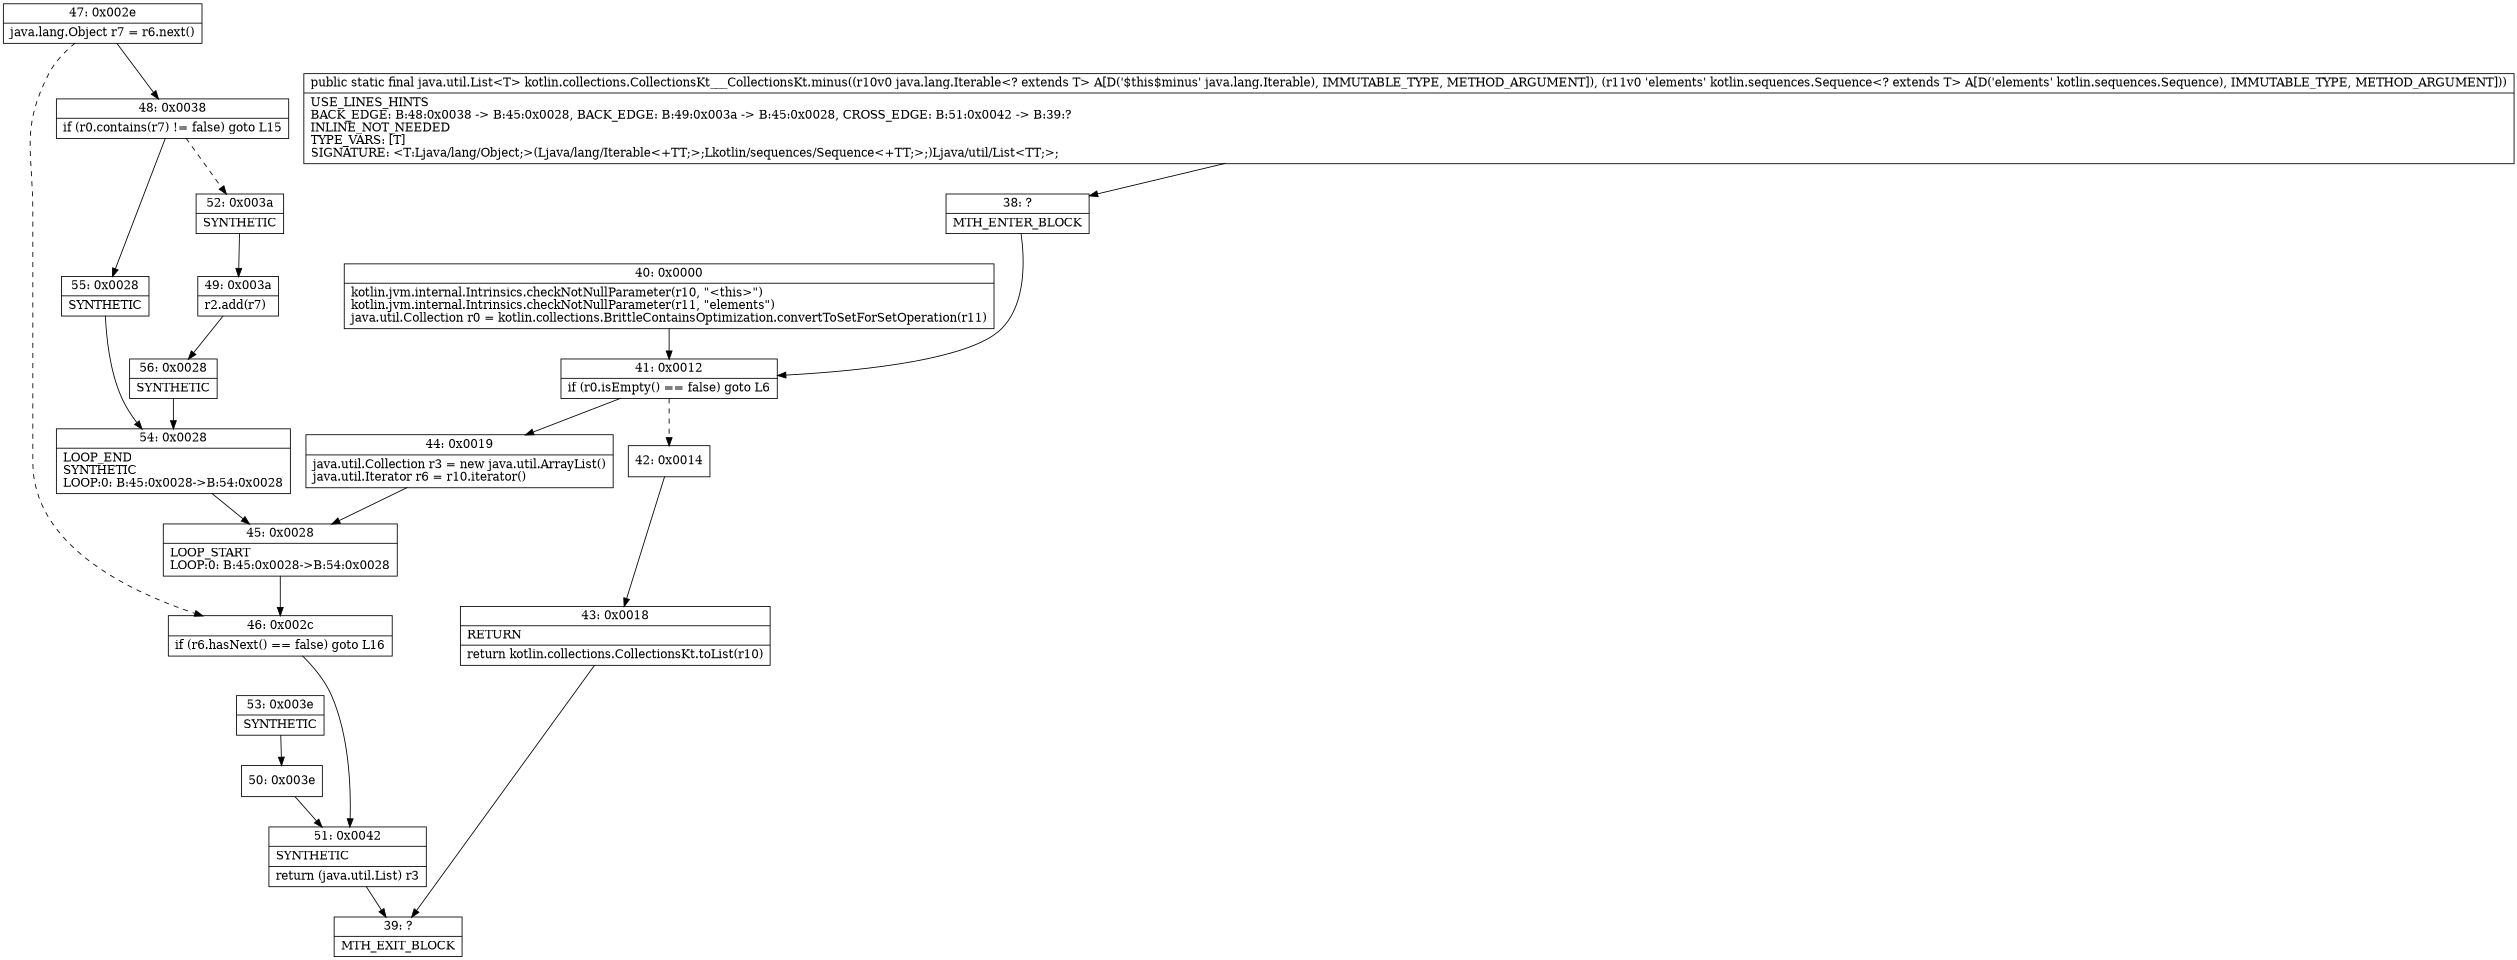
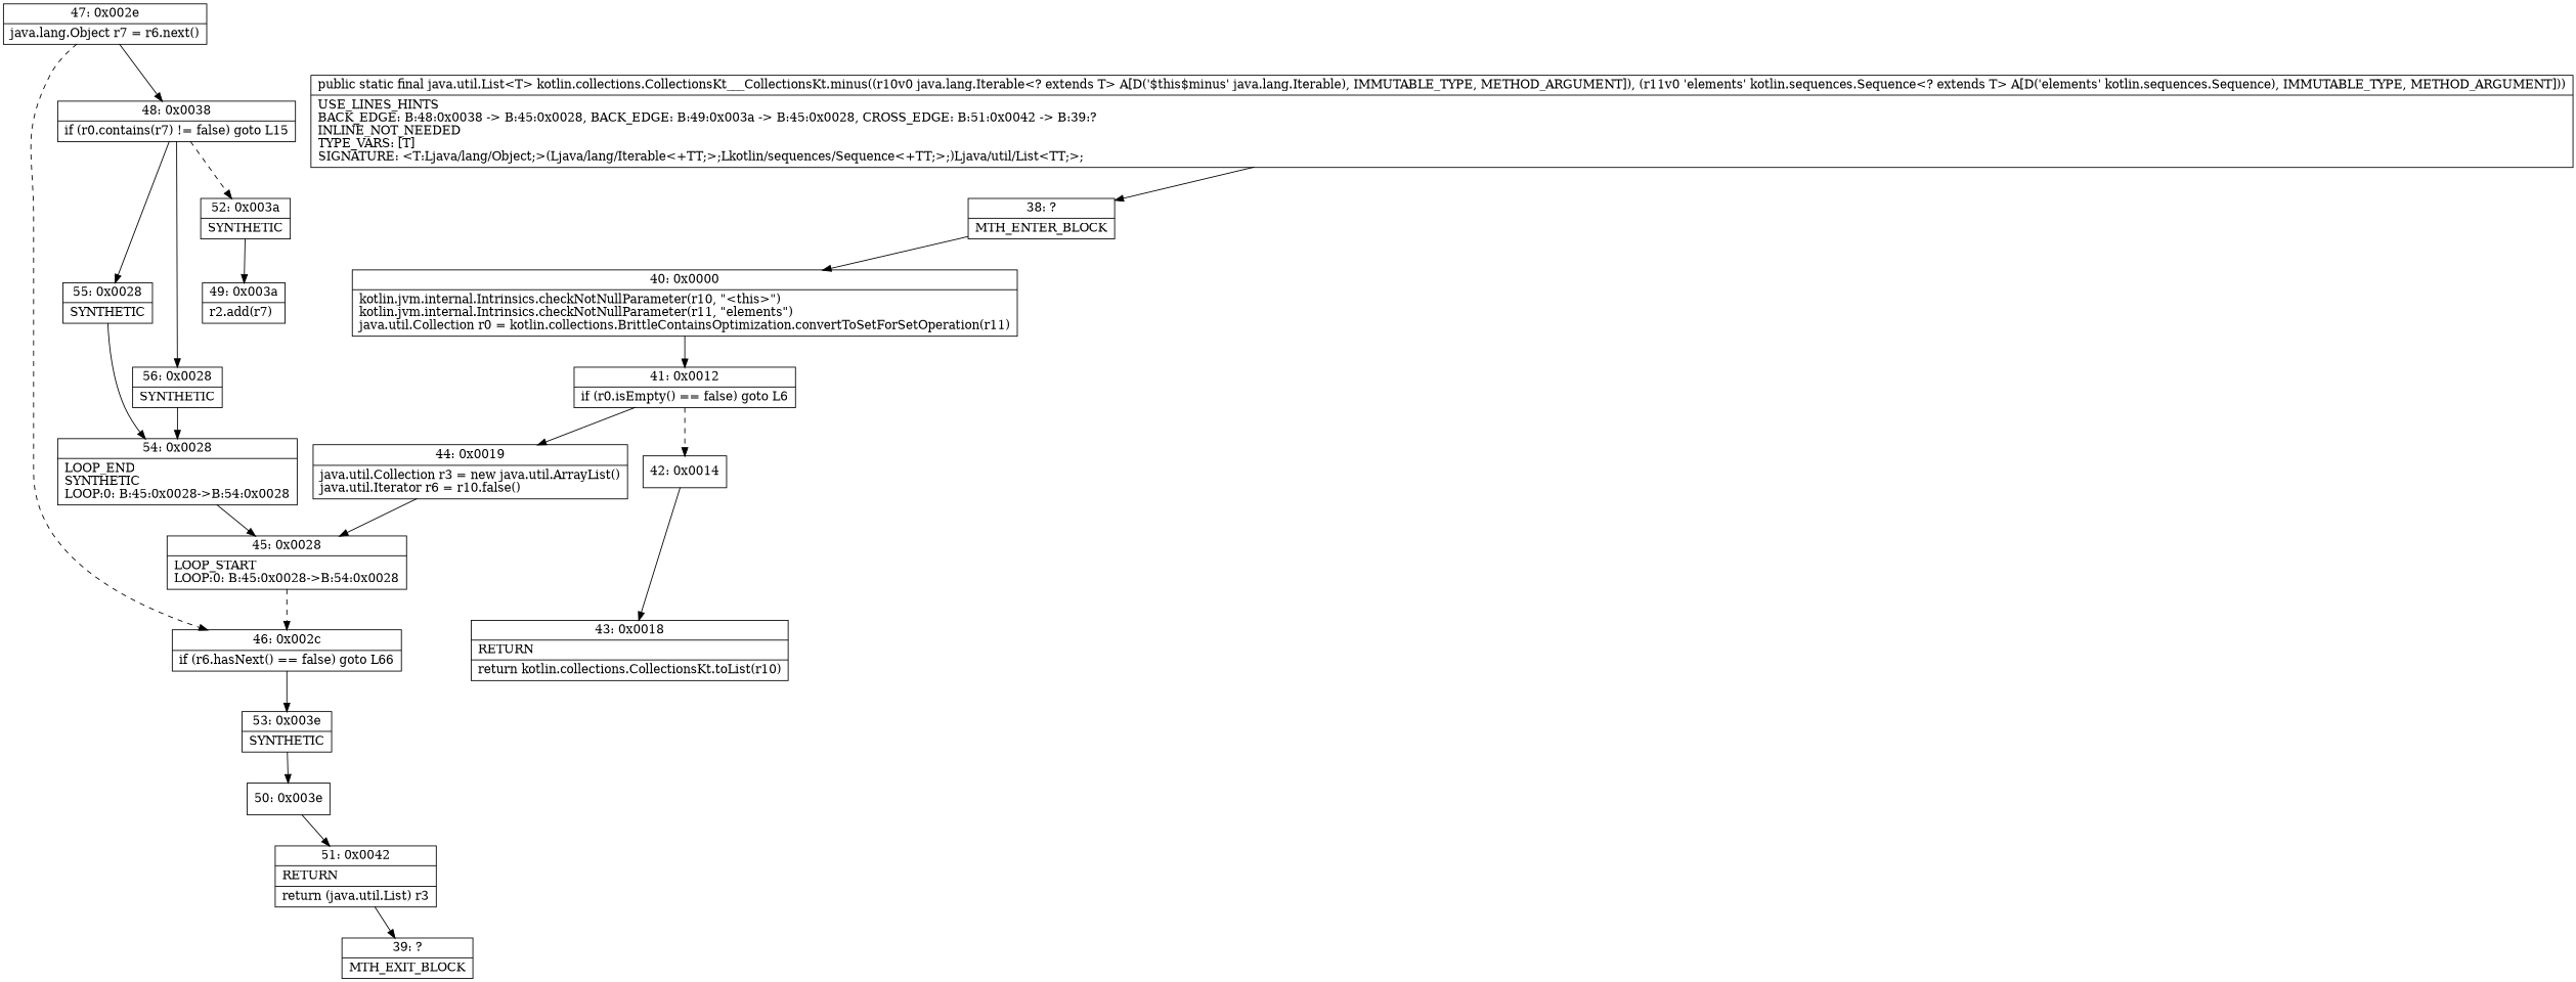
  digraph {
    node [shape=record]
    n1 [label="{38\:\ ?|MTH_ENTER_BLOCK\l}"]
    n2 [label="{40\:\ 0x0000|kotlin.jvm.internal.Intrinsics.checkNotNullParameter(r10, \"\<this\>\")\lkotlin.jvm.internal.Intrinsics.checkNotNullParameter(r11, \"elements\")\ljava.util.Collection r0 = kotlin.collections.BrittleContainsOptimization.convertToSetForSetOperation(r11)\l}"]
    n3 [label="{41\:\ 0x0012|if (r0.isEmpty() == false) goto L6\l}"]
    n4 [label="{42\:\ 0x0014}"]
-   n5 [label="{44\:\ 0x0019|java.util.Collection r3 = new java.util.ArrayList()\ljava.util.Iterator r6 = r10.iterator()\l}"]
+   n5 [label="{44\:\ 0x0019|java.util.Collection r3 = new java.util.ArrayList()\ljava.util.Iterator r6 = r10.false()\l}"]
    n6 [label="{43\:\ 0x0018|RETURN\l|return kotlin.collections.CollectionsKt.toList(r10)\l}"]
    n7 [label="{45\:\ 0x0028|LOOP_START\lLOOP:0: B:45:0x0028\-\>B:54:0x0028\l}"]
    n8 [label="{39\:\ ?|MTH_EXIT_BLOCK\l}"]
-   n9 [label="{46\:\ 0x002c|if (r6.hasNext() == false) goto L16\l}"]
+   n9 [label="{46\:\ 0x002c|if (r6.hasNext() == false) goto L66\l}"]
    n10 [label="{53\:\ 0x003e|SYNTHETIC\l}"]
    n11 [label="{47\:\ 0x002e|java.lang.Object r7 = r6.next()\l}"]
    n12 [label="{48\:\ 0x0038|if (r0.contains(r7) != false) goto L15\l}"]
    n13 [label="{50\:\ 0x003e}"]
    n14 [label="{52\:\ 0x003a|SYNTHETIC\l}"]
    n15 [label="{55\:\ 0x0028|SYNTHETIC\l}"]
    n16 [label="{49\:\ 0x003a|r2.add(r7)\l}"]
    n17 [label="{54\:\ 0x0028|LOOP_END\lSYNTHETIC\lLOOP:0: B:45:0x0028\-\>B:54:0x0028\l}"]
    n18 [label="{56\:\ 0x0028|SYNTHETIC\l}"]
-   n19 [label="{51\:\ 0x0042|SYNTHETIC\l|return (java.util.List) r3\l}"]
+   n19 [label="{51\:\ 0x0042|RETURN\l|return (java.util.List) r3\l}"]
    n20 [label="{public static final java.util.List\<T\> kotlin.collections.CollectionsKt___CollectionsKt.minus((r10v0 java.lang.Iterable\<? extends T\> A[D('$this$minus' java.lang.Iterable), IMMUTABLE_TYPE, METHOD_ARGUMENT]), (r11v0 'elements' kotlin.sequences.Sequence\<? extends T\> A[D('elements' kotlin.sequences.Sequence), IMMUTABLE_TYPE, METHOD_ARGUMENT]))  | USE_LINES_HINTS\lBACK_EDGE: B:48:0x0038 \-\> B:45:0x0028, BACK_EDGE: B:49:0x003a \-\> B:45:0x0028, CROSS_EDGE: B:51:0x0042 \-\> B:39:?\lINLINE_NOT_NEEDED\lTYPE_VARS: [T]\lSIGNATURE: \<T:Ljava\/lang\/Object;\>(Ljava\/lang\/Iterable\<+TT;\>;Lkotlin\/sequences\/Sequence\<+TT;\>;)Ljava\/util\/List\<TT;\>;\l}"]
-   n1 -> n3
+   n1 -> n2
    n2 -> n3
    n3 -> n4 [style=dashed]
    n3 -> n5
    n4 -> n6
    n5 -> n7
-   n6 -> n8
-   n7 -> n9
-   n9 -> n19
+   n7 -> n9 [style=dashed]
+   n9 -> n10
    n10 -> n13
    n11 -> n9 [style=dashed]
    n11 -> n12
    n12 -> n14 [style=dashed]
    n12 -> n15
    n13 -> n19
    n14 -> n16
    n15 -> n17
-   n16 -> n18
+   n12 -> n18
    n17 -> n7
    n18 -> n17
    n19 -> n8
    n20 -> n1
  }
